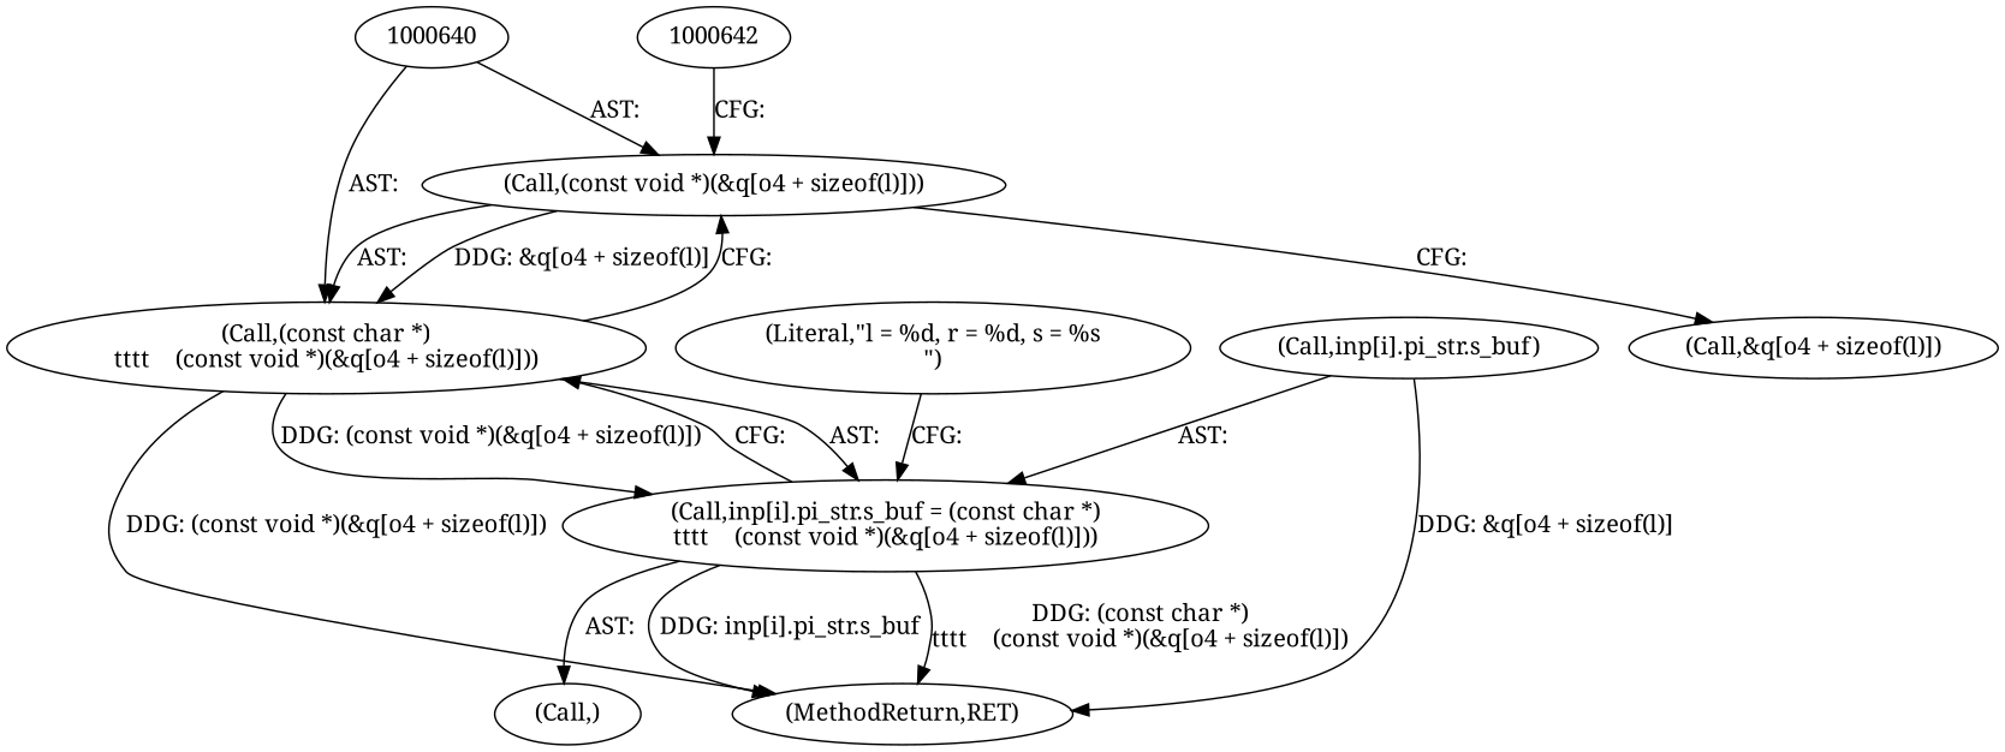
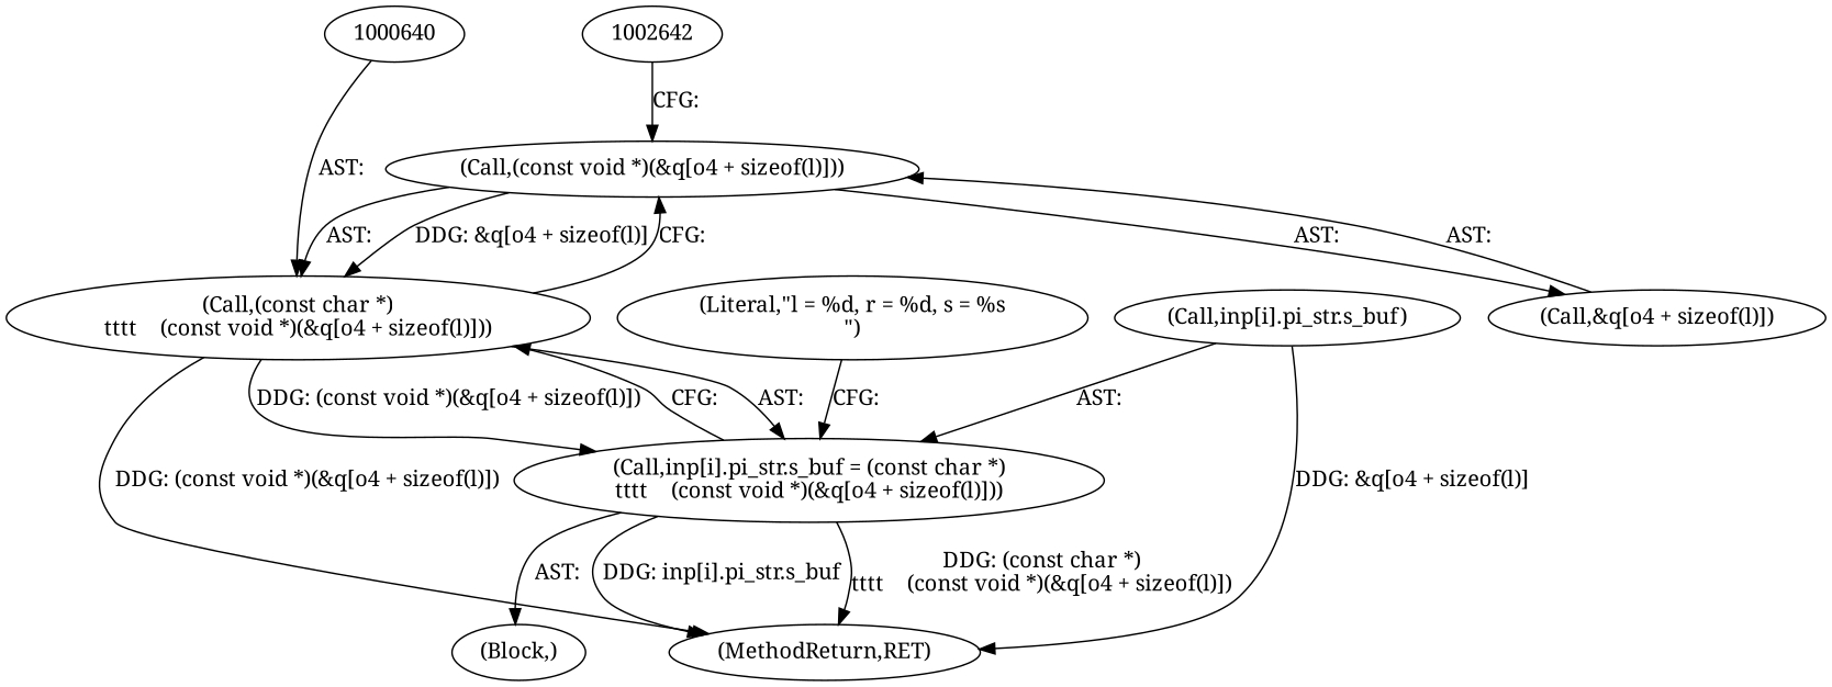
  digraph {
    fontname="Noto Serif"
    node [fontname="Noto Serif"]
    edge [fontname="Noto Serif"]
    n1 [label="(Call,(const void *)(&q[o4 + sizeof(l)]))"]
    n2 [label="(Call,(const char *)\n\t\t\t\t    (const void *)(&q[o4 + sizeof(l)]))"]
    n3 [label="(Call,&q[o4 + sizeof(l)])"]
    n4 [label="(MethodReturn,RET)"]
    n5 [label="(Call,inp[i].pi_str.s_buf = (const char *)\n\t\t\t\t    (const void *)(&q[o4 + sizeof(l)]))"]
-   n6 [label="(Call,)"]
+   n6 [label="(Block,)"]
    n7 [label="(Call,inp[i].pi_str.s_buf)"]
    n8 [label="(Literal,\"l = %d, r = %d, s = %s\n\")"]
-   1000642
+   1000642 [label=1002642]
    1000640
    n1 -> n2 [label="AST: "]
    n1 -> n2 [label="DDG: &q[o4 + sizeof(l)]"]
-   n1 -> n3 [label="CFG: "]
+   n1 -> n3 [label="AST: "]
    n2 -> n1 [label="CFG: "]
    n2 -> n4 [label="DDG: (const void *)(&q[o4 + sizeof(l)])"]
    n2 -> n5 [label="AST: "]
    n2 -> n5 [label="DDG: (const void *)(&q[o4 + sizeof(l)])"]
-   1000640 -> n1 [label="AST: "]
+   n3 -> n1 [label="AST: "]
    n5 -> n2 [label="CFG: "]
    n5 -> n4 [label="DDG: (const char *)\n\t\t\t\t    (const void *)(&q[o4 + sizeof(l)])"]
    n5 -> n4 [label="DDG: inp[i].pi_str.s_buf"]
    n5 -> n6 [label="AST: "]
    n7 -> n4 [label="DDG: &q[o4 + sizeof(l)]"]
    n7 -> n5 [label="AST: "]
    n8 -> n5 [label="CFG: "]
    1000642 -> n1 [label="CFG: "]
    1000640 -> n2 [label="AST: "]
  }
